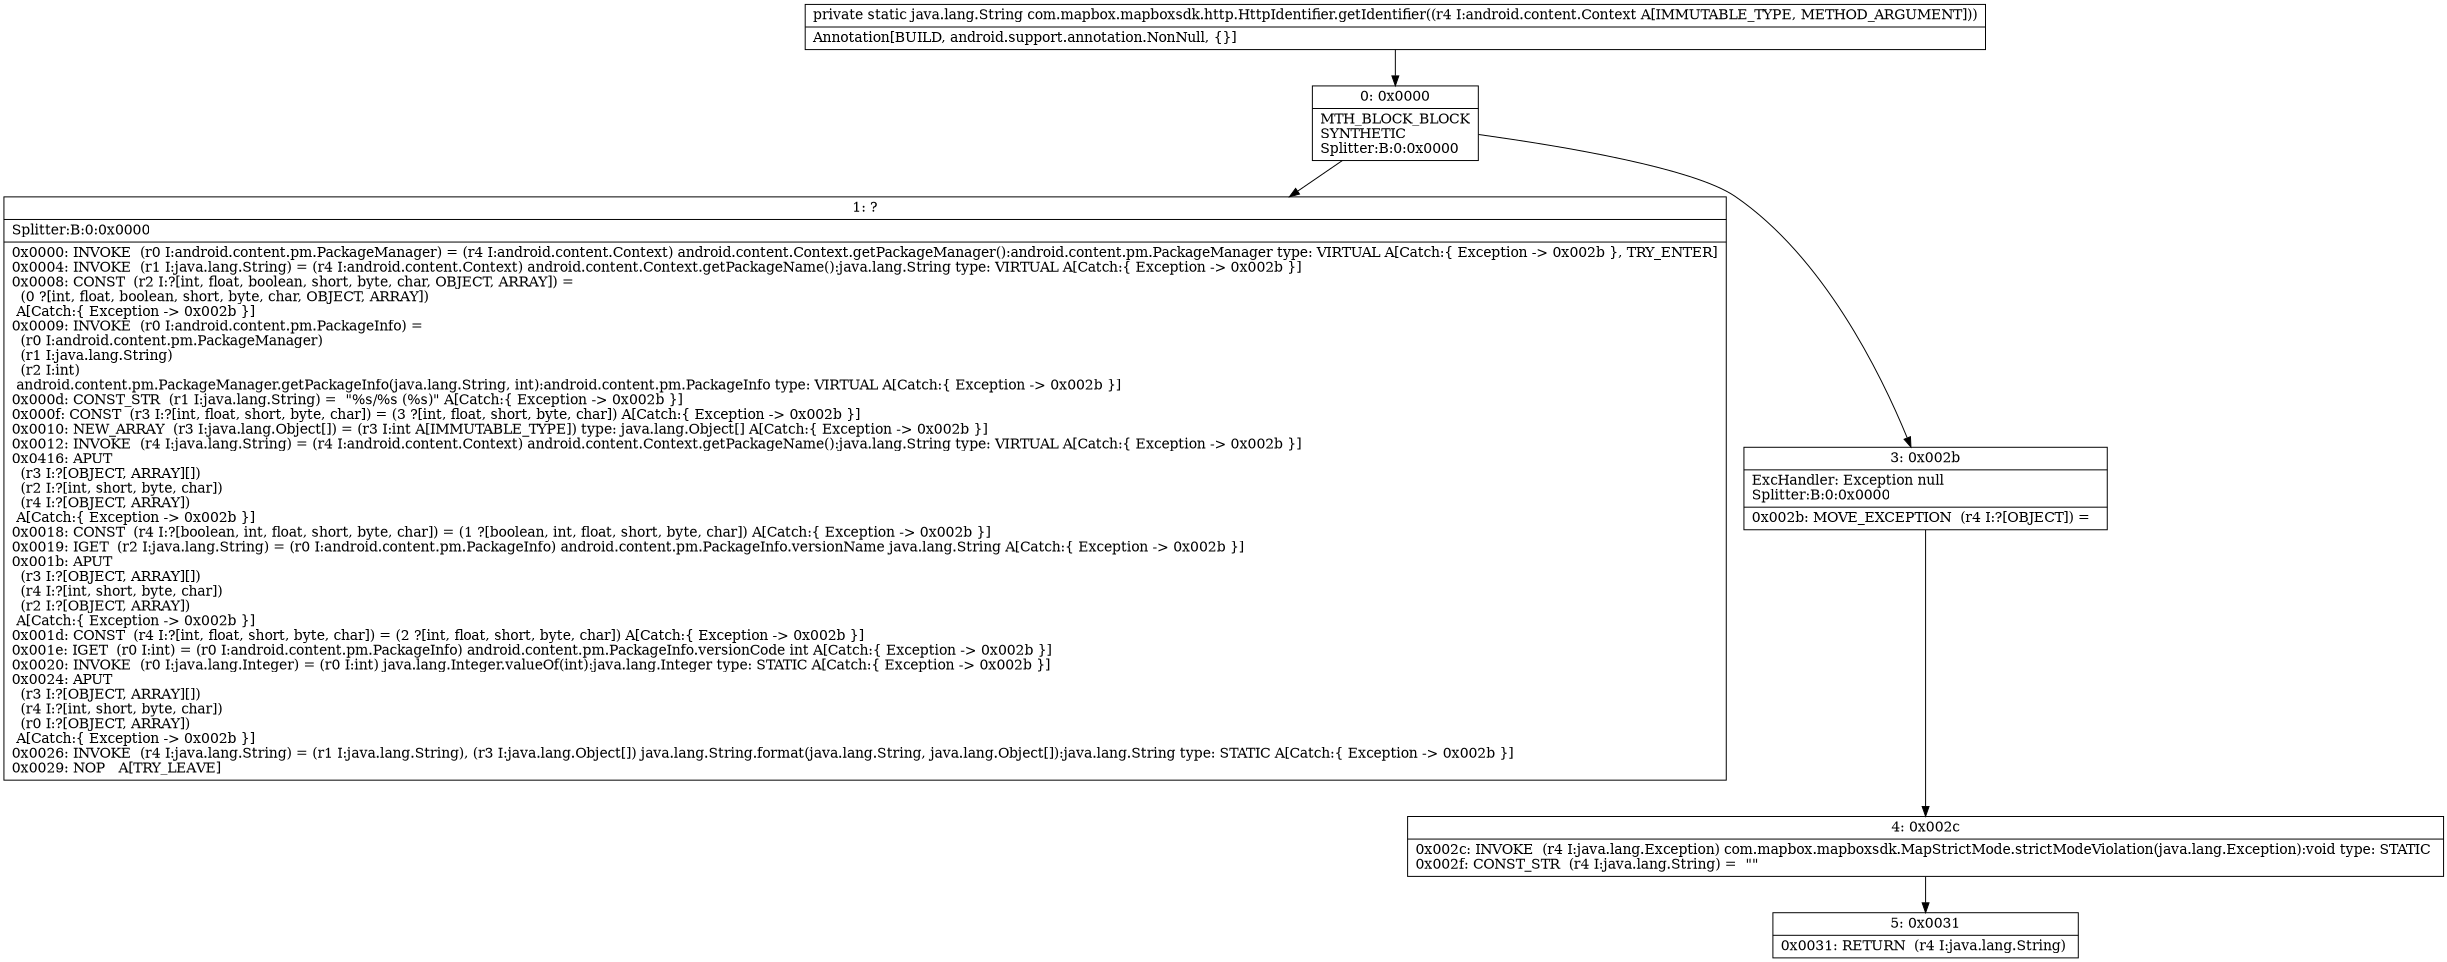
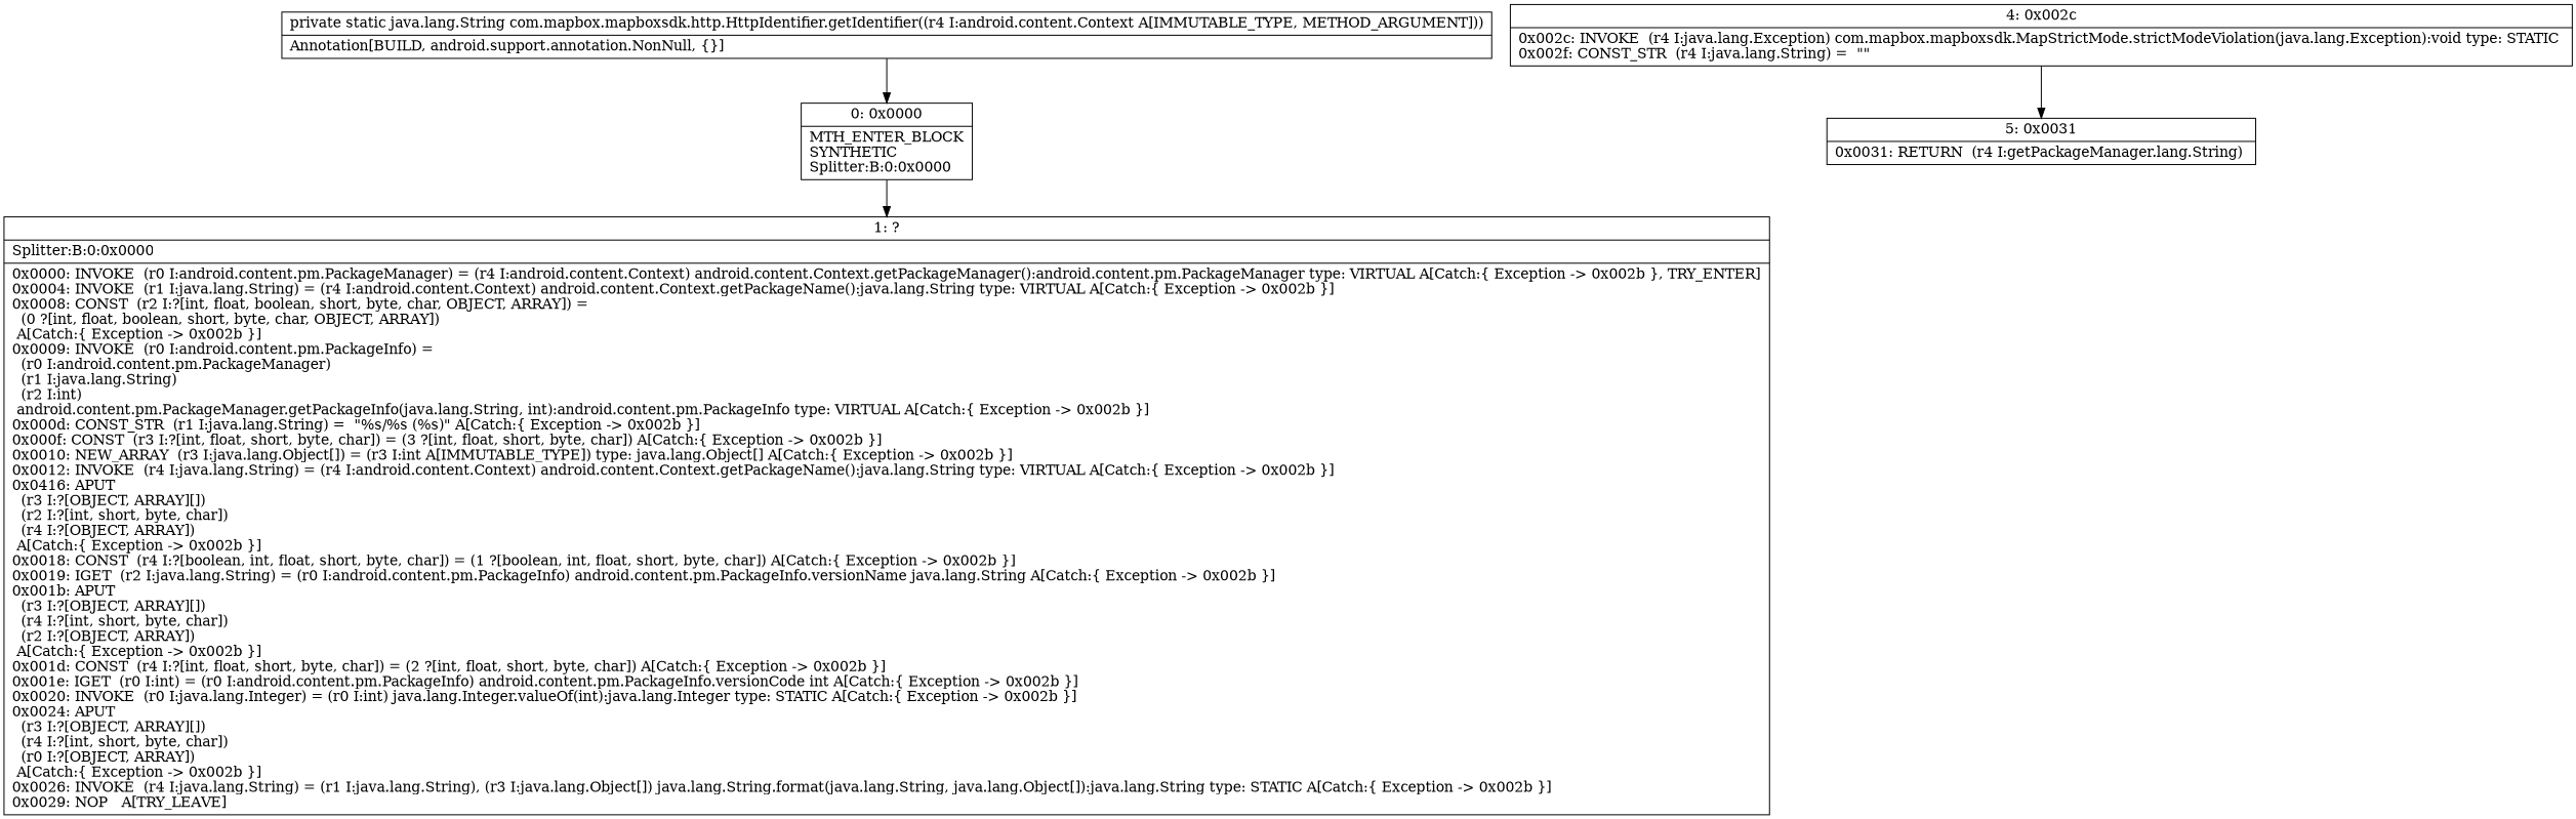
  digraph {
    node [shape=record]
-   n1 [label="{0\:\ 0x0000|MTH_BLOCK_BLOCK\lSYNTHETIC\lSplitter:B:0:0x0000\l}"]
+   n1 [label="{0\:\ 0x0000|MTH_ENTER_BLOCK\lSYNTHETIC\lSplitter:B:0:0x0000\l}"]
    n2 [label="{1\:\ ?|Splitter:B:0:0x0000\l|0x0000: INVOKE  (r0 I:android.content.pm.PackageManager) = (r4 I:android.content.Context) android.content.Context.getPackageManager():android.content.pm.PackageManager type: VIRTUAL A[Catch:\{ Exception \-\> 0x002b \}, TRY_ENTER]\l0x0004: INVOKE  (r1 I:java.lang.String) = (r4 I:android.content.Context) android.content.Context.getPackageName():java.lang.String type: VIRTUAL A[Catch:\{ Exception \-\> 0x002b \}]\l0x0008: CONST  (r2 I:?[int, float, boolean, short, byte, char, OBJECT, ARRAY]) = \l  (0 ?[int, float, boolean, short, byte, char, OBJECT, ARRAY])\l A[Catch:\{ Exception \-\> 0x002b \}]\l0x0009: INVOKE  (r0 I:android.content.pm.PackageInfo) = \l  (r0 I:android.content.pm.PackageManager)\l  (r1 I:java.lang.String)\l  (r2 I:int)\l android.content.pm.PackageManager.getPackageInfo(java.lang.String, int):android.content.pm.PackageInfo type: VIRTUAL A[Catch:\{ Exception \-\> 0x002b \}]\l0x000d: CONST_STR  (r1 I:java.lang.String) =  \"%s\/%s (%s)\" A[Catch:\{ Exception \-\> 0x002b \}]\l0x000f: CONST  (r3 I:?[int, float, short, byte, char]) = (3 ?[int, float, short, byte, char]) A[Catch:\{ Exception \-\> 0x002b \}]\l0x0010: NEW_ARRAY  (r3 I:java.lang.Object[]) = (r3 I:int A[IMMUTABLE_TYPE]) type: java.lang.Object[] A[Catch:\{ Exception \-\> 0x002b \}]\l0x0012: INVOKE  (r4 I:java.lang.String) = (r4 I:android.content.Context) android.content.Context.getPackageName():java.lang.String type: VIRTUAL A[Catch:\{ Exception \-\> 0x002b \}]\l0x0416: APUT  \l  (r3 I:?[OBJECT, ARRAY][])\l  (r2 I:?[int, short, byte, char])\l  (r4 I:?[OBJECT, ARRAY])\l A[Catch:\{ Exception \-\> 0x002b \}]\l0x0018: CONST  (r4 I:?[boolean, int, float, short, byte, char]) = (1 ?[boolean, int, float, short, byte, char]) A[Catch:\{ Exception \-\> 0x002b \}]\l0x0019: IGET  (r2 I:java.lang.String) = (r0 I:android.content.pm.PackageInfo) android.content.pm.PackageInfo.versionName java.lang.String A[Catch:\{ Exception \-\> 0x002b \}]\l0x001b: APUT  \l  (r3 I:?[OBJECT, ARRAY][])\l  (r4 I:?[int, short, byte, char])\l  (r2 I:?[OBJECT, ARRAY])\l A[Catch:\{ Exception \-\> 0x002b \}]\l0x001d: CONST  (r4 I:?[int, float, short, byte, char]) = (2 ?[int, float, short, byte, char]) A[Catch:\{ Exception \-\> 0x002b \}]\l0x001e: IGET  (r0 I:int) = (r0 I:android.content.pm.PackageInfo) android.content.pm.PackageInfo.versionCode int A[Catch:\{ Exception \-\> 0x002b \}]\l0x0020: INVOKE  (r0 I:java.lang.Integer) = (r0 I:int) java.lang.Integer.valueOf(int):java.lang.Integer type: STATIC A[Catch:\{ Exception \-\> 0x002b \}]\l0x0024: APUT  \l  (r3 I:?[OBJECT, ARRAY][])\l  (r4 I:?[int, short, byte, char])\l  (r0 I:?[OBJECT, ARRAY])\l A[Catch:\{ Exception \-\> 0x002b \}]\l0x0026: INVOKE  (r4 I:java.lang.String) = (r1 I:java.lang.String), (r3 I:java.lang.Object[]) java.lang.String.format(java.lang.String, java.lang.Object[]):java.lang.String type: STATIC A[Catch:\{ Exception \-\> 0x002b \}]\l0x0029: NOP   A[TRY_LEAVE]\l}"]
-   n3 [label="{3\:\ 0x002b|ExcHandler: Exception null\lSplitter:B:0:0x0000\l|0x002b: MOVE_EXCEPTION  (r4 I:?[OBJECT]) =  \l}"]
    n4 [label="{4\:\ 0x002c|0x002c: INVOKE  (r4 I:java.lang.Exception) com.mapbox.mapboxsdk.MapStrictMode.strictModeViolation(java.lang.Exception):void type: STATIC \l0x002f: CONST_STR  (r4 I:java.lang.String) =  \"\" \l}"]
-   n5 [label="{5\:\ 0x0031|0x0031: RETURN  (r4 I:java.lang.String) \l}"]
+   n5 [label="{5\:\ 0x0031|0x0031: RETURN  (r4 I:getPackageManager.lang.String) \l}"]
    n6 [label="{private static java.lang.String com.mapbox.mapboxsdk.http.HttpIdentifier.getIdentifier((r4 I:android.content.Context A[IMMUTABLE_TYPE, METHOD_ARGUMENT]))  | Annotation[BUILD, android.support.annotation.NonNull, \{\}]\l}"]
    n1 -> n2
-   n1 -> n3
-   n3 -> n4
    n4 -> n5
    n6 -> n1
  }
